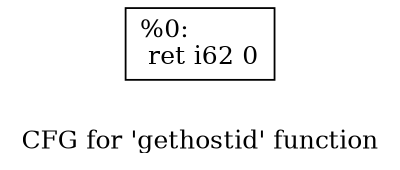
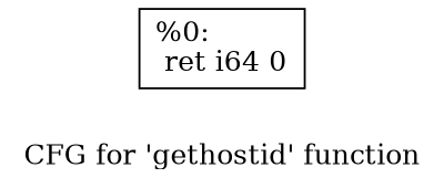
  digraph {
    label="CFG for 'gethostid' function"
-   n1 [label="{%0:\l  ret i62 0\l}" shape=record]
+   n1 [label="{%0:\l  ret i64 0\l}" shape=record]
  }
